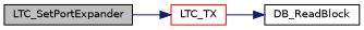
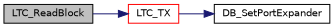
  digraph {
    rankdir=LR
    node [color=black fillcolor=white fontname=Helvetica fontsize=10 shape=record style=filled]
    edge [color=midnightblue fontname=Helvetica fontsize=10 labelfontname=Helvetica labelfontsize=10 style=solid]
-   n1 [fillcolor=grey75 fontcolor=black height=0.2 label=LTC_SetPortExpander width=0.4]
+   n1 [fillcolor=grey75 fontcolor=black height=0.2 label=LTC_ReadBlock width=0.4]
    n2 [color=red height=0.2 label=LTC_TX width=0.4]
-   n3 [height=0.2 label=DB_ReadBlock width=0.4]
+   n3 [height=0.2 label=DB_SetPortExpander width=0.4]
    n1 -> n2
    n2 -> n3
  }
